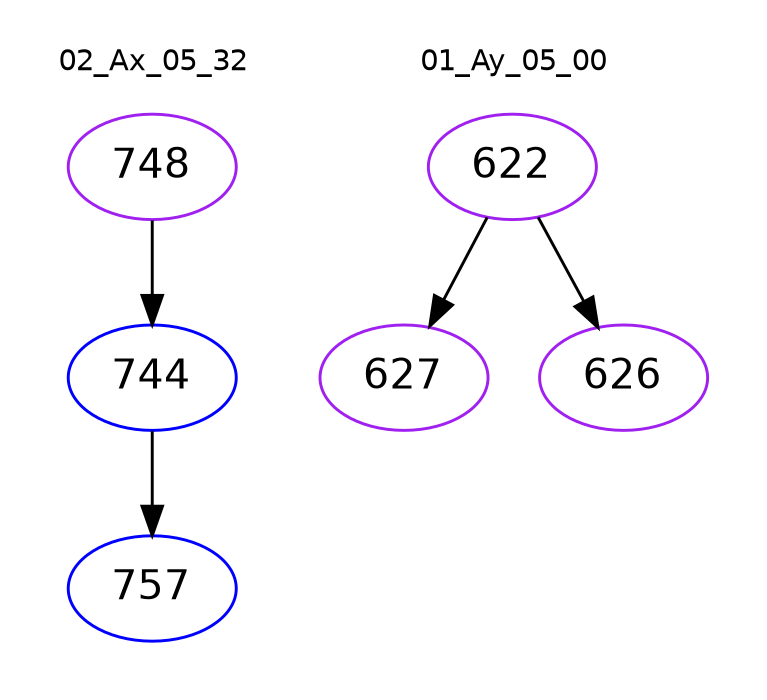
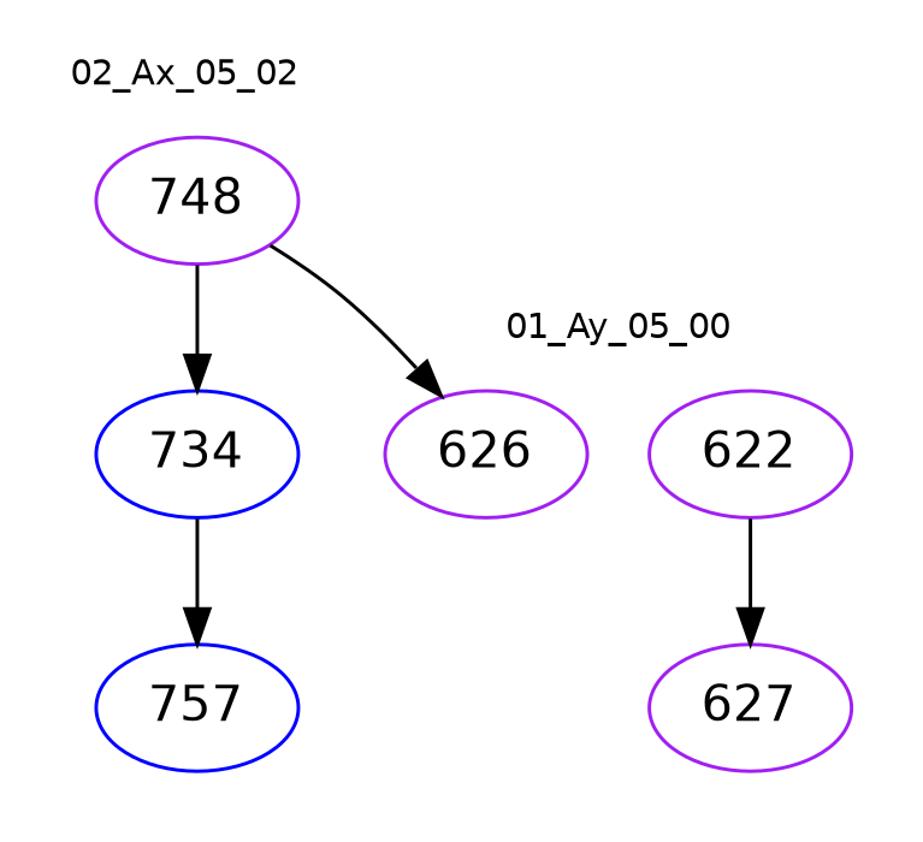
  digraph {
    fontname="DejaVu Sans"
    node [color=purple fontname="DejaVu Sans"]
    edge [color=black fontname="DejaVu Sans"]
-   n1 [color=blue label=744]
+   n1 [color=blue label=734]
    n2 [label=748]
    n3 [color=blue label=757]
    n4 [label=622]
    n5 [label=627]
    n6 [label=626]
    subgraph cluster_1 {
      color=white
      fontsize=10
-     label="02_Ax_05_32"
+     label="02_Ax_05_02"
      n1
      n2
      n3
    }
    subgraph cluster_2 {
      color=white
      fontsize=10
      label="01_Ay_05_00"
      n4
      n5
      n6
    }
    n1 -> n3
    n2 -> n1
    n4 -> n5
-   n4 -> n6
+   n2 -> n6
  }
